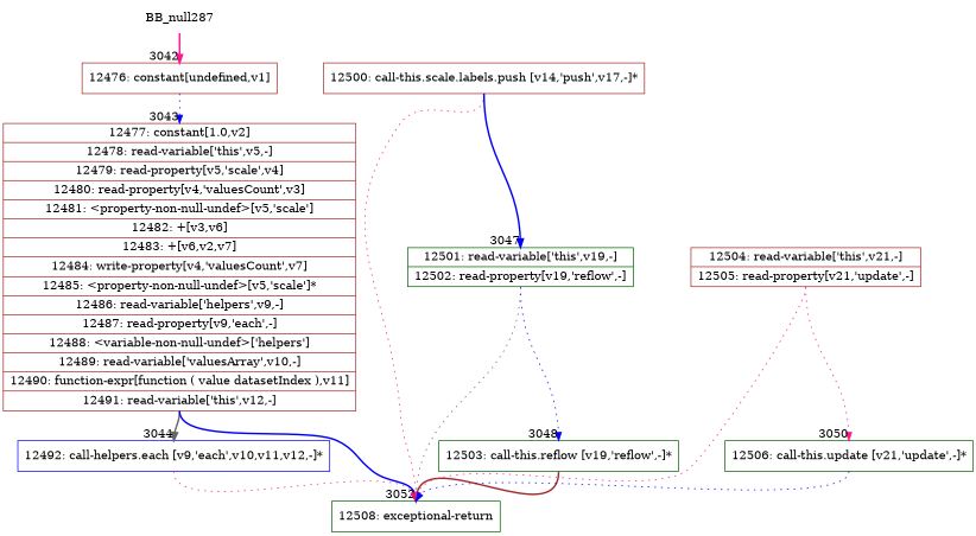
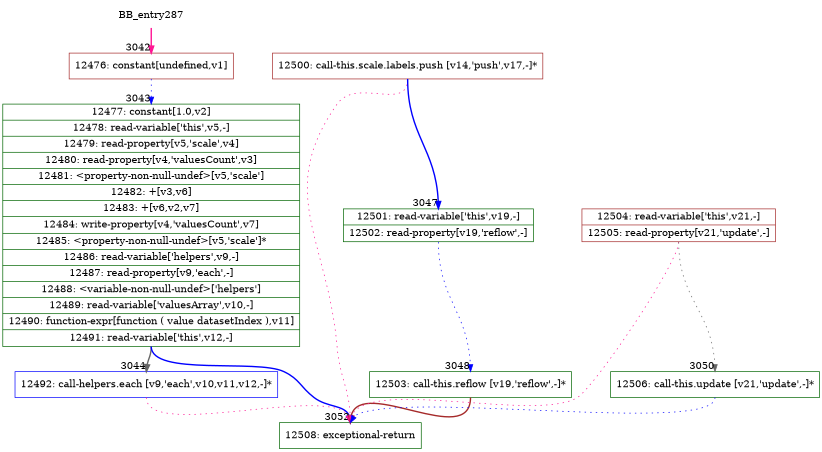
  digraph {
    rankdir=TD
    node [color=brown shape=record]
    edge [color=blue headport=n style=dotted tailport=s]
-   BB_entry287 [shape=none label=BB_null287]
+   BB_entry287 [shape=none]
    n2 [label="{12476: constant[undefined,v1]}"]
-   n3 [label="{12477: constant[1.0,v2]|12478: read-variable['this',v5,-]|12479: read-property[v5,'scale',v4]|12480: read-property[v4,'valuesCount',v3]|12481: \<property-non-null-undef\>[v5,'scale']|12482: +[v3,v6]|12483: +[v6,v2,v7]|12484: write-property[v4,'valuesCount',v7]|12485: \<property-non-null-undef\>[v5,'scale']*|12486: read-variable['helpers',v9,-]|12487: read-property[v9,'each',-]|12488: \<variable-non-null-undef\>['helpers']|12489: read-variable['valuesArray',v10,-]|12490: function-expr[function ( value datasetIndex ),v11]|12491: read-variable['this',v12,-]}"]
+   n3 [color=darkgreen label="{12477: constant[1.0,v2]|12478: read-variable['this',v5,-]|12479: read-property[v5,'scale',v4]|12480: read-property[v4,'valuesCount',v3]|12481: \<property-non-null-undef\>[v5,'scale']|12482: +[v3,v6]|12483: +[v6,v2,v7]|12484: write-property[v4,'valuesCount',v7]|12485: \<property-non-null-undef\>[v5,'scale']*|12486: read-variable['helpers',v9,-]|12487: read-property[v9,'each',-]|12488: \<variable-non-null-undef\>['helpers']|12489: read-variable['valuesArray',v10,-]|12490: function-expr[function ( value datasetIndex ),v11]|12491: read-variable['this',v12,-]}"]
    n4 [color=blue label="{12492: call-helpers.each [v9,'each',v10,v11,v12,-]*}"]
    n5 [color=darkgreen label="{12508: exceptional-return}"]
    n6 [label="{12500: call-this.scale.labels.push [v14,'push',v17,-]*}"]
    n7 [color=darkgreen label="{12501: read-variable['this',v19,-]|12502: read-property[v19,'reflow',-]}"]
    n8 [color=darkgreen label="{12503: call-this.reflow [v19,'reflow',-]*}"]
    n9 [label="{12504: read-variable['this',v21,-]|12505: read-property[v21,'update',-]}"]
    n10 [color=darkgreen label="{12506: call-this.update [v21,'update',-]*}"]
    BB_entry287 -> n2 [color=deeppink headlabel="    3042" style=bold]
    n2 -> n3 [headlabel="      3043"]
    n3 -> n4 [color=gray40 headlabel="      3044" style=bold]
    n3 -> n5 [headlabel="      3052" style=bold]
    n4 -> n5 [color=deeppink]
    n6 -> n5 [color=deeppink]
    n6 -> n7 [headlabel="      3047" style=bold]
-   n7 -> n5 [color=gray40]
    n7 -> n8 [headlabel="      3048"]
    n8 -> n5 [color=brown style=bold]
    n9 -> n5 [color=deeppink]
-   n9 -> n10 [color=deeppink headlabel="      3050"]
+   n9 -> n10 [color=gray40 headlabel="      3050"]
    n10 -> n5
  }
